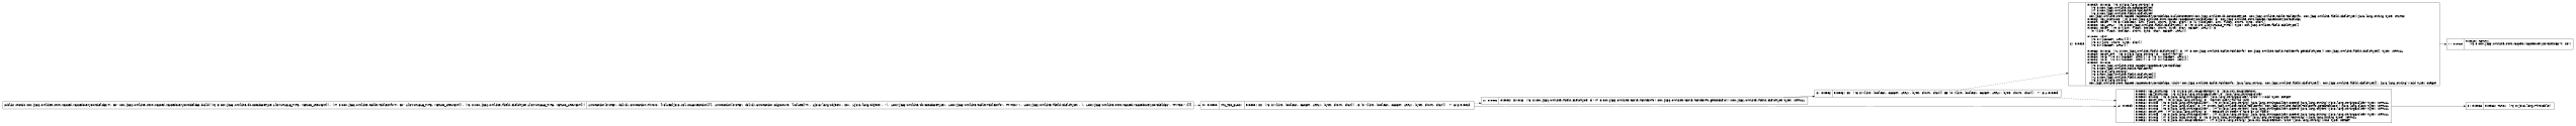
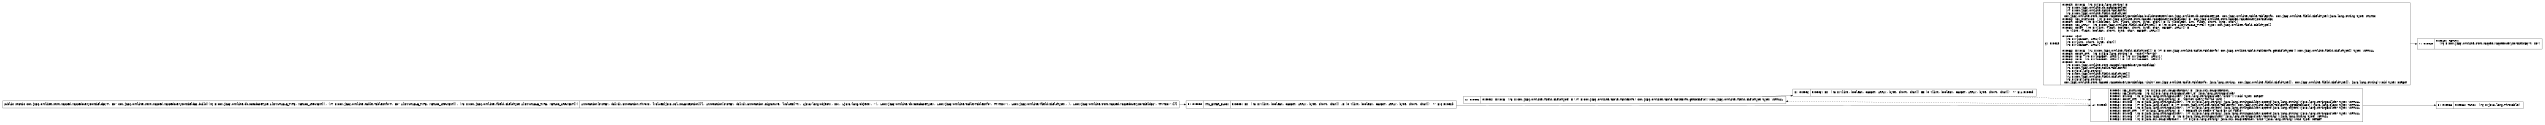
  digraph {
    fontname="DejaVu Sans Mono"
    rankdir=LR
    node [fontname="DejaVu Sans Mono" shape=record]
    edge [fontname="DejaVu Sans Mono"]
-   n1 [label="{0\:\ 0x0000|MTH_TID_BLOCK\l|0x0000: IF  (r8 I:?[int, boolean, OBJECT, ARRAY, byte, short, char]) != (0 ?[int, boolean, OBJECT, ARRAY, byte, short, char])  \-\> B:6:0x0029 \l}"]
+   n1 [label="{0\:\ 0x0000|MTH_ENTER_BLOCK\l|0x0000: IF  (r8 I:?[int, boolean, OBJECT, ARRAY, byte, short, char]) != (0 ?[int, boolean, OBJECT, ARRAY, byte, short, char])  \-\> B:6:0x0029 \l}"]
    n2 [label="{1\:\ 0x0002|0x0002: INVOKE  (r8 I:com.j256.ormlite.field.FieldType) = (r7 I:com.j256.ormlite.table.TableInfo) com.j256.ormlite.table.TableInfo.getIdField():com.j256.ormlite.field.FieldType type: VIRTUAL \l}"]
    n3 [label="{4\:\ 0x0009|0x0009: NEW_INSTANCE  (r6 I:java.sql.SQLException) =  java.sql.SQLException \l0x000b: NEW_INSTANCE  (r8 I:java.lang.StringBuilder) =  java.lang.StringBuilder \l0x000d: INVOKE  (r8 I:java.lang.StringBuilder) java.lang.StringBuilder.\<init\>():void type: DIRECT \l0x0010: CONST_STR  (r0 I:java.lang.String) =  \"Cannot query\-for\-id with \" \l0x0012: INVOKE  (r8 I:java.lang.StringBuilder), (r0 I:java.lang.String) java.lang.StringBuilder.append(java.lang.String):java.lang.StringBuilder type: VIRTUAL \l0x0015: INVOKE  (r7 I:java.lang.Class) = (r7 I:com.j256.ormlite.table.TableInfo) com.j256.ormlite.table.TableInfo.getDataClass():java.lang.Class type: VIRTUAL \l0x0019: INVOKE  (r8 I:java.lang.StringBuilder), (r7 I:java.lang.Object) java.lang.StringBuilder.append(java.lang.Object):java.lang.StringBuilder type: VIRTUAL \l0x001c: CONST_STR  (r7 I:java.lang.String) =  \" because it doesn't have an id field\" \l0x001e: INVOKE  (r8 I:java.lang.StringBuilder), (r7 I:java.lang.String) java.lang.StringBuilder.append(java.lang.String):java.lang.StringBuilder type: VIRTUAL \l0x0021: INVOKE  (r7 I:java.lang.String) = (r8 I:java.lang.StringBuilder) java.lang.StringBuilder.toString():java.lang.String type: VIRTUAL \l0x0025: INVOKE  (r6 I:java.sql.SQLException), (r7 I:java.lang.String) java.sql.SQLException.\<init\>(java.lang.String):void type: DIRECT \l}"]
    n4 [label="{2\:\ 0x0006|0x0006: IF  (r8 I:?[int, boolean, OBJECT, ARRAY, byte, short, char]) == (0 ?[int, boolean, OBJECT, ARRAY, byte, short, char])  \-\> B:4:0x0009 \l}"]
    n5 [label="{6\:\ 0x0029|0x0029: INVOKE  (r2 I:java.lang.String) = \l  (r6 I:com.j256.ormlite.db.DatabaseType)\l  (r7 I:com.j256.ormlite.table.TableInfo)\l  (r8 I:com.j256.ormlite.field.FieldType)\l com.j256.ormlite.stmt.mapped.MappedQueryForFieldEq.buildStatement(com.j256.ormlite.db.DatabaseType, com.j256.ormlite.table.TableInfo, com.j256.ormlite.field.FieldType):java.lang.String type: STATIC \l0x002d: NEW_INSTANCE  (r6 I:com.j256.ormlite.stmt.mapped.MappedQueryForFieldEq) =  com.j256.ormlite.stmt.mapped.MappedQueryForFieldEq \l0x002f: CONST  (r0 I:?[boolean, int, float, short, byte, char]) = (1 ?[boolean, int, float, short, byte, char]) \l0x0030: NEW_ARRAY  (r3 I:com.j256.ormlite.field.FieldType[]) = (r0 I:int A[IMMUTABLE_TYPE]) type: com.j256.ormlite.field.FieldType[] \l0x0032: CONST  (r0 I:?[int, float, boolean, short, byte, char, OBJECT, ARRAY]) = \l  (0 ?[int, float, boolean, short, byte, char, OBJECT, ARRAY])\l \l0x4033: APUT  \l  (r3 I:?[OBJECT, ARRAY][])\l  (r0 I:?[int, short, byte, char])\l  (r8 I:?[OBJECT, ARRAY])\l \l0x0035: INVOKE  (r4 I:com.j256.ormlite.field.FieldType[]) = (r7 I:com.j256.ormlite.table.TableInfo) com.j256.ormlite.table.TableInfo.getFieldTypes():com.j256.ormlite.field.FieldType[] type: VIRTUAL \l0x0039: CONST_STR  (r5 I:java.lang.String) =  \"query\-for\-id\" \l0x003b: MOVE  (r0 I:?[OBJECT, ARRAY]) = (r6 I:?[OBJECT, ARRAY]) \l0x003c: MOVE  (r1 I:?[OBJECT, ARRAY]) = (r7 I:?[OBJECT, ARRAY]) \l0x003d: INVOKE  \l  (r0 I:com.j256.ormlite.stmt.mapped.MappedQueryForFieldEq)\l  (r1 I:com.j256.ormlite.table.TableInfo)\l  (r2 I:java.lang.String)\l  (r3 I:com.j256.ormlite.field.FieldType[])\l  (r4 I:com.j256.ormlite.field.FieldType[])\l  (r5 I:java.lang.String)\l com.j256.ormlite.stmt.mapped.MappedQueryForFieldEq.\<init\>(com.j256.ormlite.table.TableInfo, java.lang.String, com.j256.ormlite.field.FieldType[], com.j256.ormlite.field.FieldType[], java.lang.String):void type: DIRECT \l}"]
    n6 [label="{7\:\ 0x0040|0x0040: RETURN  \l  (r6 I:com.j256.ormlite.stmt.mapped.MappedQueryForFieldEq\<T, ID\>)\l \l}"]
    n7 [label="{5\:\ 0x0028|0x0028: THROW  (r6 I:java.lang.Throwable) \l}"]
    n8 [label="{public static com.j256.ormlite.stmt.mapped.MappedQueryForFieldEq\<T, ID\> com.j256.ormlite.stmt.mapped.MappedQueryForFieldEq.build((r6 I:com.j256.ormlite.db.DatabaseType A[IMMUTABLE_TYPE, METHOD_ARGUMENT]), (r7 I:com.j256.ormlite.table.TableInfo\<T, ID\> A[IMMUTABLE_TYPE, METHOD_ARGUMENT]), (r8 I:com.j256.ormlite.field.FieldType A[IMMUTABLE_TYPE, METHOD_ARGUMENT]))  | Annotation[SYSTEM, dalvik.annotation.Throws, \{value=[java.sql.SQLException]\}], Annotation[SYSTEM, dalvik.annotation.Signature, \{value=[\<T:, Ljava\/lang\/Object;, ID:, Ljava\/lang\/Object;, \>(, Lcom\/j256\/ormlite\/db\/DatabaseType;, Lcom\/j256\/ormlite\/table\/TableInfo\<, TT;TID;\>;, Lcom\/j256\/ormlite\/field\/FieldType;, ), Lcom\/j256\/ormlite\/stmt\/mapped\/MappedQueryForFieldEq\<, TT;TID;\>;]\}]\l}"]
-   n1 -> n2 [style=dashed]
+   n3 -> n2 [style=dashed]
    n1 -> n3
    n2 -> n4
    n3 -> n7
    n4 -> n3 [style=dashed]
-   n4 -> n5 [style=dashed]
    n5 -> n6
    n8 -> n1
  }
